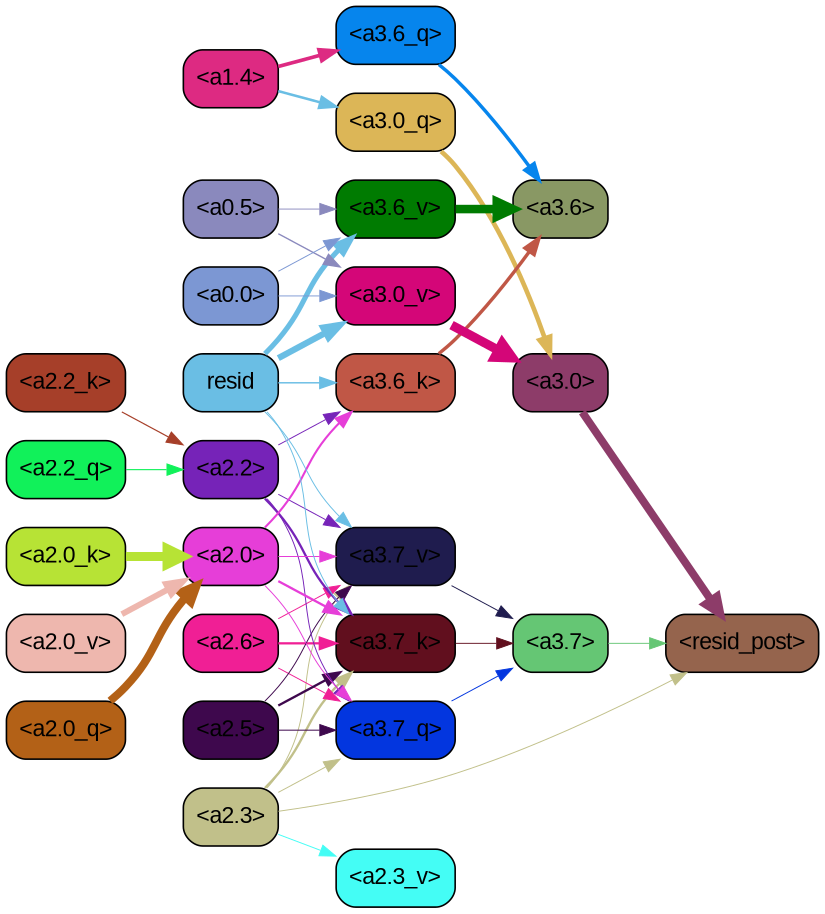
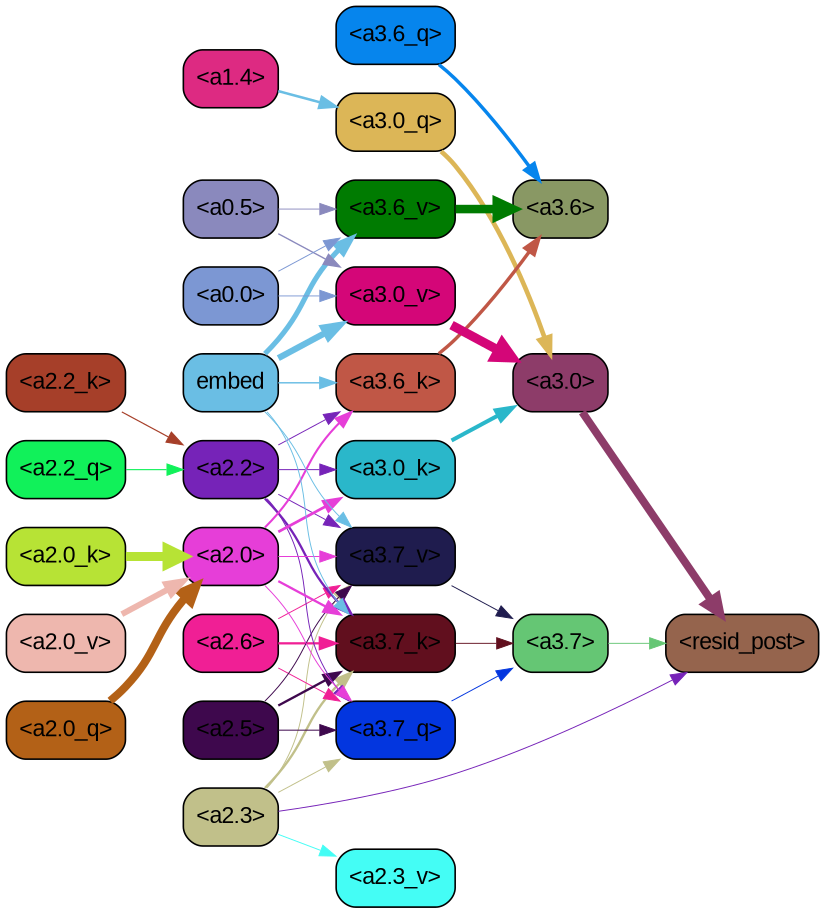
  strict digraph {
    fontname="Liberation Sans"
    rankdir=LR
    splines=true
    node [color=black fontname="Liberation Sans" shape=box style="filled, rounded"]
    edge [color="#6abee4" fontname="Liberation Sans" penwidth=0.6]
    "<a3.7>" [fillcolor="#65c674"]
    "<resid_post>" [fillcolor="#95644d"]
    "<a3.6>" [fillcolor="#899864"]
    "<a3.0>" [fillcolor="#8d3c69"]
    "<a2.3>" [fillcolor="#c1c08a"]
    "<a3.7_q>" [fillcolor="#0336df"]
    "<a3.7_k>" [fillcolor="#610f1e"]
    "<a3.7_v>" [fillcolor="#1f1c4e"]
    "<a2.3_v>" [fillcolor="#44fdf5"]
    "<a3.6_q>" [fillcolor="#0685ed"]
    "<a3.0_q>" [fillcolor="#dcb657"]
    "<a3.6_k>" [fillcolor="#c05746"]
+   "<a3.0_k>" [fillcolor="#2ab7ca"]
    "<a3.6_v>" [fillcolor="#007b01"]
    "<a3.0_v>" [fillcolor="#d40678"]
    "<a2.6>" [fillcolor="#f01f95"]
    "<a2.5>" [fillcolor="#3e084d"]
    "<a2.2>" [fillcolor="#7623b8"]
    "<a2.0>" [fillcolor="#e63ed8"]
    "<a1.4>" [fillcolor="#dd2a82"]
-   embed [fillcolor="#6abee4" label=resid]
+   embed [fillcolor="#6abee4"]
    "<a0.5>" [fillcolor="#8a89bd"]
    "<a0.0>" [fillcolor="#7c97d3"]
    "<a2.2_q>" [fillcolor="#11f15a"]
    "<a2.0_q>" [fillcolor="#b36117"]
    "<a2.2_k>" [fillcolor="#a63f29"]
    "<a2.0_k>" [fillcolor="#b7e335"]
    "<a2.0_v>" [fillcolor="#eeb7ae"]
    "<a3.7>" -> "<resid_post>" [color="#65c674"]
    "<a3.0>" -> "<resid_post>" [color="#8d3c69" penwidth=4.896343111991882]
-   "<a2.3>" -> "<resid_post>" [color="#c1c08a"]
+   "<a2.3>" -> "<resid_post>" [color="#7623b8"]
    "<a2.3>" -> "<a3.7_q>" [color="#c1c08a"]
    "<a2.3>" -> "<a3.7_k>" [color="#c1c08a" penwidth=1.467104621231556]
    "<a2.3>" -> "<a3.7_v>" [color="#c1c08a"]
    "<a2.3>" -> "<a2.3_v>" [color="#44fdf5"]
    "<a3.7_q>" -> "<a3.7>" [color="#0336df"]
    "<a3.7_k>" -> "<a3.7>" [color="#610f1e"]
    "<a3.7_v>" -> "<a3.7>" [color="#1f1c4e"]
    "<a3.6_q>" -> "<a3.6>" [color="#0685ed" penwidth=2.160832464694977]
    "<a3.0_q>" -> "<a3.0>" [color="#dcb657" penwidth=2.870753765106201]
    "<a3.6_k>" -> "<a3.6>" [color="#c05746" penwidth=2.13908451795578]
+   "<a3.0_k>" -> "<a3.0>" [color="#2ab7ca" penwidth=2.520303964614868]
    "<a3.6_v>" -> "<a3.6>" [color="#007b01" penwidth=5.297133803367615]
    "<a3.0_v>" -> "<a3.0>" [color="#d40678" penwidth=5.680712580680847]
    "<a2.6>" -> "<a3.7_q>" [color="#f01f95"]
    "<a2.6>" -> "<a3.7_k>" [color="#f01f95" penwidth=1.4453159049153328]
    "<a2.6>" -> "<a3.7_v>" [color="#f01f95"]
    "<a2.5>" -> "<a3.7_q>" [color="#3e084d"]
    "<a2.5>" -> "<a3.7_k>" [color="#3e084d" penwidth=1.4526091292500496]
    "<a2.5>" -> "<a3.7_v>" [color="#3e084d"]
    "<a2.2>" -> "<a3.7_q>" [color="#7623b8"]
    "<a2.2>" -> "<a3.7_k>" [color="#7623b8" penwidth=1.4310357049107552]
    "<a2.2>" -> "<a3.7_v>" [color="#7623b8"]
    "<a2.2>" -> "<a3.6_k>" [color="#7623b8"]
+   "<a2.2>" -> "<a3.0_k>" [color="#7623b8"]
    "<a2.0>" -> "<a3.7_q>" [color="#e63ed8"]
    "<a2.0>" -> "<a3.7_k>" [color="#e63ed8" penwidth=1.4314699843525887]
    "<a2.0>" -> "<a3.7_v>" [color="#e63ed8"]
    "<a2.0>" -> "<a3.6_k>" [color="#e63ed8" penwidth=1.2950235605239868]
-   "<a1.4>" -> "<a3.6_q>" [color="#dd2a82" penwidth=2.2719132900238037]
+   "<a2.0>" -> "<a3.0_k>" [color="#e63ed8" penwidth=1.712992787361145]
    "<a1.4>" -> "<a3.0_q>" [penwidth=1.5932877659797668]
    embed -> "<a3.7_k>"
    embed -> "<a3.7_v>"
    embed -> "<a3.6_k>" [penwidth=0.891706109046936]
    embed -> "<a3.6_v>" [penwidth=3.1766927242279053]
    embed -> "<a3.0_v>" [penwidth=3.9005755856633186]
    "<a0.5>" -> "<a3.6_v>" [color="#8a89bd"]
    "<a0.5>" -> "<a3.0_v>" [color="#8a89bd" penwidth=0.8493617177009583]
    "<a0.0>" -> "<a3.6_v>" [color="#7c97d3"]
    "<a0.0>" -> "<a3.0_v>" [color="#7c97d3"]
    "<a2.2_q>" -> "<a2.2>" [color="#11f15a" penwidth=0.6677633281797171]
    "<a2.0_q>" -> "<a2.0>" [color="#b36117" penwidth=4.966194009408355]
    "<a2.2_k>" -> "<a2.2>" [color="#a63f29" penwidth=0.7399393804371357]
    "<a2.0_k>" -> "<a2.0>" [color="#b7e335" penwidth=5.5817058570683]
    "<a2.0_v>" -> "<a2.0>" [color="#eeb7ae" penwidth=3.7102378383278847]
  }
